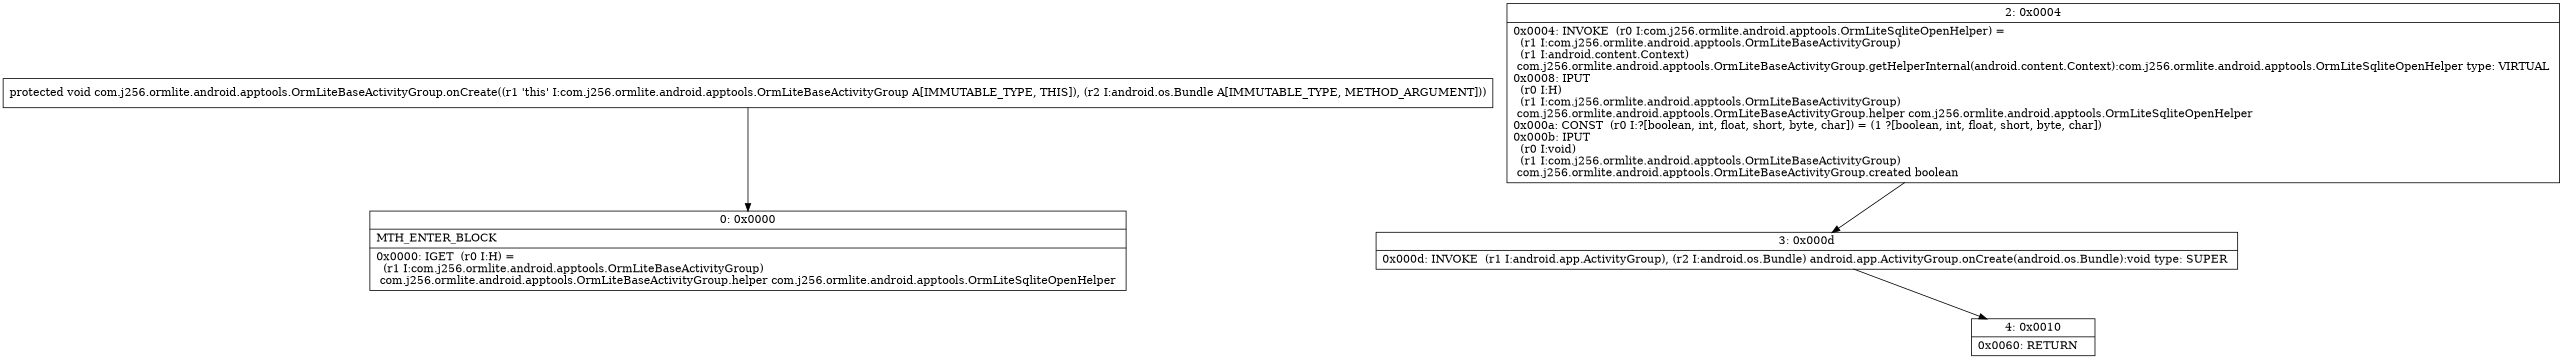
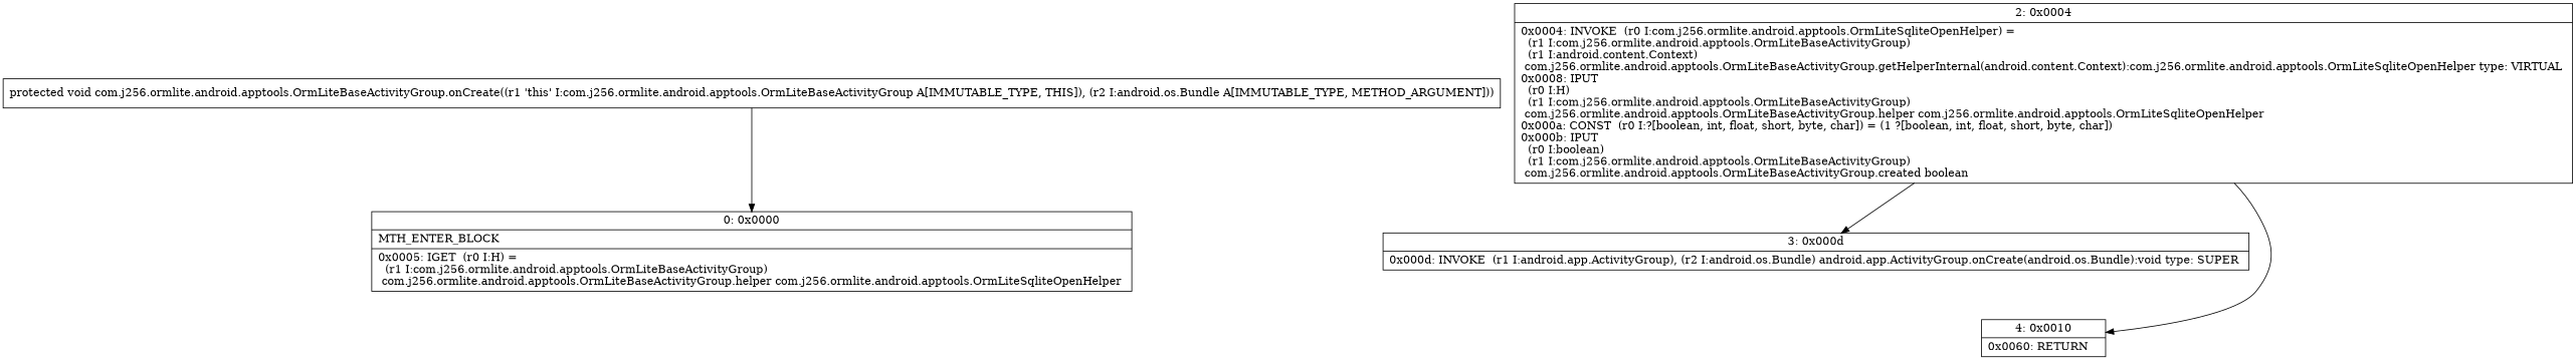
  digraph {
    node [shape=record]
-   n1 [label="{0\:\ 0x0000|MTH_ENTER_BLOCK\l|0x0000: IGET  (r0 I:H) = \l  (r1 I:com.j256.ormlite.android.apptools.OrmLiteBaseActivityGroup)\l com.j256.ormlite.android.apptools.OrmLiteBaseActivityGroup.helper com.j256.ormlite.android.apptools.OrmLiteSqliteOpenHelper \l}"]
-   n2 [label="{2\:\ 0x0004|0x0004: INVOKE  (r0 I:com.j256.ormlite.android.apptools.OrmLiteSqliteOpenHelper) = \l  (r1 I:com.j256.ormlite.android.apptools.OrmLiteBaseActivityGroup)\l  (r1 I:android.content.Context)\l com.j256.ormlite.android.apptools.OrmLiteBaseActivityGroup.getHelperInternal(android.content.Context):com.j256.ormlite.android.apptools.OrmLiteSqliteOpenHelper type: VIRTUAL \l0x0008: IPUT  \l  (r0 I:H)\l  (r1 I:com.j256.ormlite.android.apptools.OrmLiteBaseActivityGroup)\l com.j256.ormlite.android.apptools.OrmLiteBaseActivityGroup.helper com.j256.ormlite.android.apptools.OrmLiteSqliteOpenHelper \l0x000a: CONST  (r0 I:?[boolean, int, float, short, byte, char]) = (1 ?[boolean, int, float, short, byte, char]) \l0x000b: IPUT  \l  (r0 I:void)\l  (r1 I:com.j256.ormlite.android.apptools.OrmLiteBaseActivityGroup)\l com.j256.ormlite.android.apptools.OrmLiteBaseActivityGroup.created boolean \l}"]
+   n1 [label="{0\:\ 0x0000|MTH_ENTER_BLOCK\l|0x0005: IGET  (r0 I:H) = \l  (r1 I:com.j256.ormlite.android.apptools.OrmLiteBaseActivityGroup)\l com.j256.ormlite.android.apptools.OrmLiteBaseActivityGroup.helper com.j256.ormlite.android.apptools.OrmLiteSqliteOpenHelper \l}"]
+   n2 [label="{2\:\ 0x0004|0x0004: INVOKE  (r0 I:com.j256.ormlite.android.apptools.OrmLiteSqliteOpenHelper) = \l  (r1 I:com.j256.ormlite.android.apptools.OrmLiteBaseActivityGroup)\l  (r1 I:android.content.Context)\l com.j256.ormlite.android.apptools.OrmLiteBaseActivityGroup.getHelperInternal(android.content.Context):com.j256.ormlite.android.apptools.OrmLiteSqliteOpenHelper type: VIRTUAL \l0x0008: IPUT  \l  (r0 I:H)\l  (r1 I:com.j256.ormlite.android.apptools.OrmLiteBaseActivityGroup)\l com.j256.ormlite.android.apptools.OrmLiteBaseActivityGroup.helper com.j256.ormlite.android.apptools.OrmLiteSqliteOpenHelper \l0x000a: CONST  (r0 I:?[boolean, int, float, short, byte, char]) = (1 ?[boolean, int, float, short, byte, char]) \l0x000b: IPUT  \l  (r0 I:boolean)\l  (r1 I:com.j256.ormlite.android.apptools.OrmLiteBaseActivityGroup)\l com.j256.ormlite.android.apptools.OrmLiteBaseActivityGroup.created boolean \l}"]
    n3 [label="{3\:\ 0x000d|0x000d: INVOKE  (r1 I:android.app.ActivityGroup), (r2 I:android.os.Bundle) android.app.ActivityGroup.onCreate(android.os.Bundle):void type: SUPER \l}"]
    n4 [label="{4\:\ 0x0010|0x0060: RETURN   \l}"]
    n5 [label="{protected void com.j256.ormlite.android.apptools.OrmLiteBaseActivityGroup.onCreate((r1 'this' I:com.j256.ormlite.android.apptools.OrmLiteBaseActivityGroup A[IMMUTABLE_TYPE, THIS]), (r2 I:android.os.Bundle A[IMMUTABLE_TYPE, METHOD_ARGUMENT])) }"]
    n2 -> n3
-   n3 -> n4
+   n2 -> n4
    n5 -> n1
  }
